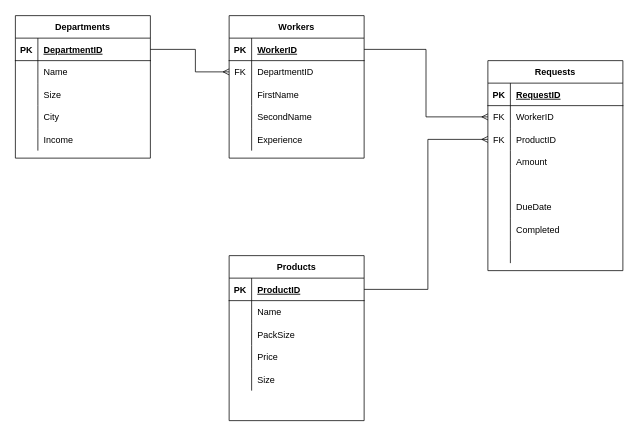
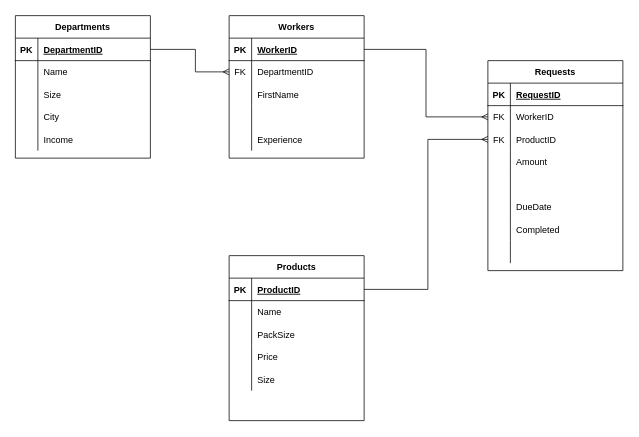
  <mxCell id="0" />
  <mxCell id="1" parent="0" />
  <mxCell id="2" value="Requests" style="shape=table;startSize=30;container=1;collapsible=1;childLayout=tableLayout;fixedRows=1;rowLines=0;fontStyle=1;align=center;resizeLast=1;" parent="1" vertex="1"><mxGeometry x="650" y="80" width="180" height="280" as="geometry" /></mxCell>
  <mxCell id="3" value="" style="shape=partialRectangle;collapsible=0;dropTarget=0;pointerEvents=0;fillColor=none;top=0;left=0;bottom=1;right=0;points=[[0,0.5],[1,0.5]];portConstraint=eastwest;" parent="2" vertex="1"><mxGeometry y="30" width="180" height="30" as="geometry" /></mxCell>
  <mxCell id="4" value="PK" style="shape=partialRectangle;connectable=0;fillColor=none;top=0;left=0;bottom=0;right=0;fontStyle=1;overflow=hidden;" parent="3" vertex="1"><mxGeometry width="30" height="30" as="geometry" /></mxCell>
  <mxCell id="5" value="RequestID" style="shape=partialRectangle;connectable=0;fillColor=none;top=0;left=0;bottom=0;right=0;align=left;spacingLeft=6;fontStyle=5;overflow=hidden;" parent="3" vertex="1"><mxGeometry x="30" width="150" height="30" as="geometry" /></mxCell>
  <mxCell id="6" value="" style="shape=partialRectangle;collapsible=0;dropTarget=0;pointerEvents=0;fillColor=none;top=0;left=0;bottom=0;right=0;points=[[0,0.5],[1,0.5]];portConstraint=eastwest;" parent="2" vertex="1"><mxGeometry y="60" width="180" height="30" as="geometry" /></mxCell>
  <mxCell id="7" value="FK" style="shape=partialRectangle;connectable=0;fillColor=none;top=0;left=0;bottom=0;right=0;editable=1;overflow=hidden;" parent="6" vertex="1"><mxGeometry width="30" height="30" as="geometry" /></mxCell>
  <mxCell id="8" value="WorkerID" style="shape=partialRectangle;connectable=0;fillColor=none;top=0;left=0;bottom=0;right=0;align=left;spacingLeft=6;overflow=hidden;" parent="6" vertex="1"><mxGeometry x="30" width="150" height="30" as="geometry" /></mxCell>
  <mxCell id="9" style="shape=partialRectangle;collapsible=0;dropTarget=0;pointerEvents=0;fillColor=none;top=0;left=0;bottom=0;right=0;points=[[0,0.5],[1,0.5]];portConstraint=eastwest;" parent="2" vertex="1"><mxGeometry y="90" width="180" height="30" as="geometry" /></mxCell>
  <mxCell id="10" value="FK" style="shape=partialRectangle;connectable=0;fillColor=none;top=0;left=0;bottom=0;right=0;editable=1;overflow=hidden;" parent="9" vertex="1"><mxGeometry width="30" height="30" as="geometry" /></mxCell>
  <mxCell id="11" value="ProductID" style="shape=partialRectangle;connectable=0;fillColor=none;top=0;left=0;bottom=0;right=0;align=left;spacingLeft=6;overflow=hidden;" parent="9" vertex="1"><mxGeometry x="30" width="150" height="30" as="geometry" /></mxCell>
  <mxCell id="12" value="" style="shape=partialRectangle;collapsible=0;dropTarget=0;pointerEvents=0;fillColor=none;top=0;left=0;bottom=0;right=0;points=[[0,0.5],[1,0.5]];portConstraint=eastwest;" parent="2" vertex="1"><mxGeometry y="120" width="180" height="30" as="geometry" /></mxCell>
  <mxCell id="13" value="" style="shape=partialRectangle;connectable=0;fillColor=none;top=0;left=0;bottom=0;right=0;editable=1;overflow=hidden;" parent="12" vertex="1"><mxGeometry width="30" height="30" as="geometry" /></mxCell>
  <mxCell id="14" value="Amount" style="shape=partialRectangle;connectable=0;fillColor=none;top=0;left=0;bottom=0;right=0;align=left;spacingLeft=6;overflow=hidden;" parent="12" vertex="1"><mxGeometry x="30" width="150" height="30" as="geometry" /></mxCell>
  <mxCell id="15" style="shape=partialRectangle;collapsible=0;dropTarget=0;pointerEvents=0;fillColor=none;top=0;left=0;bottom=0;right=0;points=[[0,0.5],[1,0.5]];portConstraint=eastwest;" parent="2" vertex="1"><mxGeometry y="150" width="180" height="30" as="geometry" /></mxCell>
  <mxCell id="16" style="shape=partialRectangle;connectable=0;fillColor=none;top=0;left=0;bottom=0;right=0;editable=1;overflow=hidden;" parent="15" vertex="1"><mxGeometry width="30" height="30" as="geometry" /></mxCell>
  <mxCell id="17" style="shape=partialRectangle;collapsible=0;dropTarget=0;pointerEvents=0;fillColor=none;top=0;left=0;bottom=0;right=0;points=[[0,0.5],[1,0.5]];portConstraint=eastwest;" parent="2" vertex="1"><mxGeometry y="180" width="180" height="30" as="geometry" /></mxCell>
  <mxCell id="18" style="shape=partialRectangle;connectable=0;fillColor=none;top=0;left=0;bottom=0;right=0;editable=1;overflow=hidden;" parent="17" vertex="1"><mxGeometry width="30" height="30" as="geometry" /></mxCell>
  <mxCell id="19" value="DueDate" style="shape=partialRectangle;connectable=0;fillColor=none;top=0;left=0;bottom=0;right=0;align=left;spacingLeft=6;overflow=hidden;" parent="17" vertex="1"><mxGeometry x="30" width="150" height="30" as="geometry" /></mxCell>
  <mxCell id="20" value="" style="shape=partialRectangle;collapsible=0;dropTarget=0;pointerEvents=0;fillColor=none;top=0;left=0;bottom=0;right=0;points=[[0,0.5],[1,0.5]];portConstraint=eastwest;" parent="2" vertex="1"><mxGeometry y="210" width="180" height="30" as="geometry" /></mxCell>
  <mxCell id="21" value="" style="shape=partialRectangle;connectable=0;fillColor=none;top=0;left=0;bottom=0;right=0;editable=1;overflow=hidden;" parent="20" vertex="1"><mxGeometry width="30" height="30" as="geometry" /></mxCell>
  <mxCell id="22" value="Completed" style="shape=partialRectangle;connectable=0;fillColor=none;top=0;left=0;bottom=0;right=0;align=left;spacingLeft=6;overflow=hidden;" parent="20" vertex="1"><mxGeometry x="30" width="150" height="30" as="geometry" /></mxCell>
  <mxCell id="23" style="shape=partialRectangle;collapsible=0;dropTarget=0;pointerEvents=0;fillColor=none;top=0;left=0;bottom=0;right=0;points=[[0,0.5],[1,0.5]];portConstraint=eastwest;" parent="2" vertex="1"><mxGeometry y="240" width="180" height="30" as="geometry" /></mxCell>
  <mxCell id="24" style="shape=partialRectangle;connectable=0;fillColor=none;top=0;left=0;bottom=0;right=0;editable=1;overflow=hidden;" parent="23" vertex="1"><mxGeometry width="30" height="30" as="geometry" /></mxCell>
  <mxCell id="25" value="" style="shape=partialRectangle;connectable=0;fillColor=none;top=0;left=0;bottom=0;right=0;align=left;spacingLeft=6;overflow=hidden;" parent="23" vertex="1"><mxGeometry x="30" width="150" height="30" as="geometry" /></mxCell>
  <mxCell id="26" style="edgeStyle=orthogonalEdgeStyle;rounded=0;orthogonalLoop=1;jettySize=auto;html=1;exitX=1;exitY=0.5;exitDx=0;exitDy=0;endArrow=ERmany;endFill=0;entryX=0;entryY=0.5;entryDx=0;entryDy=0;" parent="1" source="28" target="6" edge="1"><mxGeometry relative="1" as="geometry"><mxPoint x="560" y="0" as="targetPoint" /></mxGeometry></mxCell>
  <mxCell id="27" value="Workers" style="shape=table;startSize=30;container=1;collapsible=1;childLayout=tableLayout;fixedRows=1;rowLines=0;fontStyle=1;align=center;resizeLast=1;" parent="1" vertex="1"><mxGeometry x="305" y="20" width="180" height="190" as="geometry" /></mxCell>
  <mxCell id="28" value="" style="shape=partialRectangle;collapsible=0;dropTarget=0;pointerEvents=0;fillColor=none;top=0;left=0;bottom=1;right=0;points=[[0,0.5],[1,0.5]];portConstraint=eastwest;" parent="27" vertex="1"><mxGeometry y="30" width="180" height="30" as="geometry" /></mxCell>
  <mxCell id="29" value="PK" style="shape=partialRectangle;connectable=0;fillColor=none;top=0;left=0;bottom=0;right=0;fontStyle=1;overflow=hidden;" parent="28" vertex="1"><mxGeometry width="30" height="30" as="geometry" /></mxCell>
  <mxCell id="30" value="WorkerID" style="shape=partialRectangle;connectable=0;fillColor=none;top=0;left=0;bottom=0;right=0;align=left;spacingLeft=6;fontStyle=5;overflow=hidden;" parent="28" vertex="1"><mxGeometry x="30" width="150" height="30" as="geometry" /></mxCell>
  <mxCell id="31" value="" style="shape=partialRectangle;collapsible=0;dropTarget=0;pointerEvents=0;fillColor=none;top=0;left=0;bottom=0;right=0;points=[[0,0.5],[1,0.5]];portConstraint=eastwest;" parent="27" vertex="1"><mxGeometry y="60" width="180" height="30" as="geometry" /></mxCell>
  <mxCell id="32" value="FK" style="shape=partialRectangle;connectable=0;fillColor=none;top=0;left=0;bottom=0;right=0;editable=1;overflow=hidden;" parent="31" vertex="1"><mxGeometry width="30" height="30" as="geometry" /></mxCell>
  <mxCell id="33" value="DepartmentID" style="shape=partialRectangle;connectable=0;fillColor=none;top=0;left=0;bottom=0;right=0;align=left;spacingLeft=6;overflow=hidden;" parent="31" vertex="1"><mxGeometry x="30" width="150" height="30" as="geometry" /></mxCell>
  <mxCell id="34" value="" style="shape=partialRectangle;collapsible=0;dropTarget=0;pointerEvents=0;fillColor=none;top=0;left=0;bottom=0;right=0;points=[[0,0.5],[1,0.5]];portConstraint=eastwest;" parent="27" vertex="1"><mxGeometry y="90" width="180" height="30" as="geometry" /></mxCell>
  <mxCell id="35" value="" style="shape=partialRectangle;connectable=0;fillColor=none;top=0;left=0;bottom=0;right=0;editable=1;overflow=hidden;" parent="34" vertex="1"><mxGeometry width="30" height="30" as="geometry" /></mxCell>
  <mxCell id="36" value="FirstName" style="shape=partialRectangle;connectable=0;fillColor=none;top=0;left=0;bottom=0;right=0;align=left;spacingLeft=6;overflow=hidden;" parent="34" vertex="1"><mxGeometry x="30" width="150" height="30" as="geometry" /></mxCell>
  <mxCell id="37" style="shape=partialRectangle;collapsible=0;dropTarget=0;pointerEvents=0;fillColor=none;top=0;left=0;bottom=0;right=0;points=[[0,0.5],[1,0.5]];portConstraint=eastwest;" parent="27" vertex="1"><mxGeometry y="120" width="180" height="30" as="geometry" /></mxCell>
  <mxCell id="38" style="shape=partialRectangle;connectable=0;fillColor=none;top=0;left=0;bottom=0;right=0;editable=1;overflow=hidden;" parent="37" vertex="1"><mxGeometry width="30" height="30" as="geometry" /></mxCell>
- <mxCell id="39" value="SecondName" style="shape=partialRectangle;connectable=0;fillColor=none;top=0;left=0;bottom=0;right=0;align=left;spacingLeft=6;overflow=hidden;" parent="37" vertex="1"><mxGeometry x="30" width="150" height="30" as="geometry" /></mxCell>
  <mxCell id="40" style="shape=partialRectangle;collapsible=0;dropTarget=0;pointerEvents=0;fillColor=none;top=0;left=0;bottom=0;right=0;points=[[0,0.5],[1,0.5]];portConstraint=eastwest;" parent="27" vertex="1"><mxGeometry y="150" width="180" height="30" as="geometry" /></mxCell>
  <mxCell id="41" style="shape=partialRectangle;connectable=0;fillColor=none;top=0;left=0;bottom=0;right=0;editable=1;overflow=hidden;" parent="40" vertex="1"><mxGeometry width="30" height="30" as="geometry" /></mxCell>
  <mxCell id="42" value="Experience" style="shape=partialRectangle;connectable=0;fillColor=none;top=0;left=0;bottom=0;right=0;align=left;spacingLeft=6;overflow=hidden;" parent="40" vertex="1"><mxGeometry x="30" width="150" height="30" as="geometry" /></mxCell>
  <mxCell id="43" style="edgeStyle=orthogonalEdgeStyle;rounded=0;orthogonalLoop=1;jettySize=auto;html=1;exitX=1;exitY=0.5;exitDx=0;exitDy=0;endArrow=ERmany;endFill=0;entryX=0;entryY=0.5;entryDx=0;entryDy=0;" parent="1" source="45" target="9" edge="1"><mxGeometry relative="1" as="geometry"><mxPoint x="740" y="210" as="targetPoint" /><mxPoint x="510" y="285" as="sourcePoint" /><Array as="points"><mxPoint x="570" y="385" /><mxPoint x="570" y="185" /></Array></mxGeometry></mxCell>
  <mxCell id="44" value="Products" style="shape=table;startSize=30;container=1;collapsible=1;childLayout=tableLayout;fixedRows=1;rowLines=0;fontStyle=1;align=center;resizeLast=1;" parent="1" vertex="1"><mxGeometry x="305" y="340" width="180" height="220" as="geometry" /></mxCell>
  <mxCell id="45" value="" style="shape=partialRectangle;collapsible=0;dropTarget=0;pointerEvents=0;fillColor=none;top=0;left=0;bottom=1;right=0;points=[[0,0.5],[1,0.5]];portConstraint=eastwest;" parent="44" vertex="1"><mxGeometry y="30" width="180" height="30" as="geometry" /></mxCell>
  <mxCell id="46" value="PK" style="shape=partialRectangle;connectable=0;fillColor=none;top=0;left=0;bottom=0;right=0;fontStyle=1;overflow=hidden;" parent="45" vertex="1"><mxGeometry width="30" height="30" as="geometry" /></mxCell>
  <mxCell id="47" value="ProductID" style="shape=partialRectangle;connectable=0;fillColor=none;top=0;left=0;bottom=0;right=0;align=left;spacingLeft=6;fontStyle=5;overflow=hidden;" parent="45" vertex="1"><mxGeometry x="30" width="150" height="30" as="geometry" /></mxCell>
  <mxCell id="48" style="shape=partialRectangle;collapsible=0;dropTarget=0;pointerEvents=0;fillColor=none;top=0;left=0;bottom=0;right=0;points=[[0,0.5],[1,0.5]];portConstraint=eastwest;" parent="44" vertex="1"><mxGeometry y="60" width="180" height="30" as="geometry" /></mxCell>
  <mxCell id="49" value="" style="shape=partialRectangle;connectable=0;fillColor=none;top=0;left=0;bottom=0;right=0;editable=1;overflow=hidden;" parent="48" vertex="1"><mxGeometry width="30" height="30" as="geometry" /></mxCell>
  <mxCell id="50" value="Name" style="shape=partialRectangle;connectable=0;fillColor=none;top=0;left=0;bottom=0;right=0;align=left;spacingLeft=6;overflow=hidden;" parent="48" vertex="1"><mxGeometry x="30" width="150" height="30" as="geometry" /></mxCell>
  <mxCell id="51" value="" style="shape=partialRectangle;collapsible=0;dropTarget=0;pointerEvents=0;fillColor=none;top=0;left=0;bottom=0;right=0;points=[[0,0.5],[1,0.5]];portConstraint=eastwest;" parent="44" vertex="1"><mxGeometry y="90" width="180" height="30" as="geometry" /></mxCell>
  <mxCell id="52" value="" style="shape=partialRectangle;connectable=0;fillColor=none;top=0;left=0;bottom=0;right=0;editable=1;overflow=hidden;" parent="51" vertex="1"><mxGeometry width="30" height="30" as="geometry" /></mxCell>
  <mxCell id="53" value="PackSize" style="shape=partialRectangle;connectable=0;fillColor=none;top=0;left=0;bottom=0;right=0;align=left;spacingLeft=6;overflow=hidden;" parent="51" vertex="1"><mxGeometry x="30" width="150" height="30" as="geometry" /></mxCell>
  <mxCell id="54" value="" style="shape=partialRectangle;collapsible=0;dropTarget=0;pointerEvents=0;fillColor=none;top=0;left=0;bottom=0;right=0;points=[[0,0.5],[1,0.5]];portConstraint=eastwest;" parent="44" vertex="1"><mxGeometry y="120" width="180" height="30" as="geometry" /></mxCell>
  <mxCell id="55" value="" style="shape=partialRectangle;connectable=0;fillColor=none;top=0;left=0;bottom=0;right=0;editable=1;overflow=hidden;" parent="54" vertex="1"><mxGeometry width="30" height="30" as="geometry" /></mxCell>
  <mxCell id="56" value="Price" style="shape=partialRectangle;connectable=0;fillColor=none;top=0;left=0;bottom=0;right=0;align=left;spacingLeft=6;overflow=hidden;" parent="54" vertex="1"><mxGeometry x="30" width="150" height="30" as="geometry" /></mxCell>
  <mxCell id="57" value="" style="shape=partialRectangle;collapsible=0;dropTarget=0;pointerEvents=0;fillColor=none;top=0;left=0;bottom=0;right=0;points=[[0,0.5],[1,0.5]];portConstraint=eastwest;" parent="44" vertex="1"><mxGeometry y="150" width="180" height="30" as="geometry" /></mxCell>
  <mxCell id="58" value="" style="shape=partialRectangle;connectable=0;fillColor=none;top=0;left=0;bottom=0;right=0;editable=1;overflow=hidden;" parent="57" vertex="1"><mxGeometry width="30" height="30" as="geometry" /></mxCell>
  <mxCell id="59" value="Size" style="shape=partialRectangle;connectable=0;fillColor=none;top=0;left=0;bottom=0;right=0;align=left;spacingLeft=6;overflow=hidden;" parent="57" vertex="1"><mxGeometry x="30" width="150" height="30" as="geometry" /></mxCell>
  <mxCell id="60" value="" style="shape=partialRectangle;collapsible=0;dropTarget=0;pointerEvents=0;fillColor=none;top=0;left=0;bottom=0;right=0;points=[[0,0.5],[1,0.5]];portConstraint=eastwest;" parent="44" vertex="1"><mxGeometry y="180" width="180" height="30" as="geometry" /></mxCell>
  <mxCell id="61" value="" style="shape=partialRectangle;connectable=0;fillColor=none;top=0;left=0;bottom=0;right=0;editable=1;overflow=hidden;" parent="60" vertex="1"><mxGeometry width="30" height="30" as="geometry" /></mxCell>
  <mxCell id="62" value="Departments" style="shape=table;startSize=30;container=1;collapsible=1;childLayout=tableLayout;fixedRows=1;rowLines=0;fontStyle=1;align=center;resizeLast=1;" parent="1" vertex="1"><mxGeometry x="20" y="20" width="180" height="190" as="geometry" /></mxCell>
  <mxCell id="63" value="" style="shape=partialRectangle;collapsible=0;dropTarget=0;pointerEvents=0;fillColor=none;top=0;left=0;bottom=1;right=0;points=[[0,0.5],[1,0.5]];portConstraint=eastwest;" parent="62" vertex="1"><mxGeometry y="30" width="180" height="30" as="geometry" /></mxCell>
  <mxCell id="64" value="PK" style="shape=partialRectangle;connectable=0;fillColor=none;top=0;left=0;bottom=0;right=0;fontStyle=1;overflow=hidden;" parent="63" vertex="1"><mxGeometry width="30" height="30" as="geometry" /></mxCell>
  <mxCell id="65" value="DepartmentID" style="shape=partialRectangle;connectable=0;fillColor=none;top=0;left=0;bottom=0;right=0;align=left;spacingLeft=6;fontStyle=5;overflow=hidden;" parent="63" vertex="1"><mxGeometry x="30" width="150" height="30" as="geometry" /></mxCell>
  <mxCell id="66" value="" style="shape=partialRectangle;collapsible=0;dropTarget=0;pointerEvents=0;fillColor=none;top=0;left=0;bottom=0;right=0;points=[[0,0.5],[1,0.5]];portConstraint=eastwest;" parent="62" vertex="1"><mxGeometry y="60" width="180" height="30" as="geometry" /></mxCell>
  <mxCell id="67" value="" style="shape=partialRectangle;connectable=0;fillColor=none;top=0;left=0;bottom=0;right=0;editable=1;overflow=hidden;" parent="66" vertex="1"><mxGeometry width="30" height="30" as="geometry" /></mxCell>
  <mxCell id="68" value="Name" style="shape=partialRectangle;connectable=0;fillColor=none;top=0;left=0;bottom=0;right=0;align=left;spacingLeft=6;overflow=hidden;" parent="66" vertex="1"><mxGeometry x="30" width="150" height="30" as="geometry" /></mxCell>
  <mxCell id="69" value="" style="shape=partialRectangle;collapsible=0;dropTarget=0;pointerEvents=0;fillColor=none;top=0;left=0;bottom=0;right=0;points=[[0,0.5],[1,0.5]];portConstraint=eastwest;" parent="62" vertex="1"><mxGeometry y="90" width="180" height="30" as="geometry" /></mxCell>
  <mxCell id="70" value="" style="shape=partialRectangle;connectable=0;fillColor=none;top=0;left=0;bottom=0;right=0;editable=1;overflow=hidden;" parent="69" vertex="1"><mxGeometry width="30" height="30" as="geometry" /></mxCell>
  <mxCell id="71" value="Size" style="shape=partialRectangle;connectable=0;fillColor=none;top=0;left=0;bottom=0;right=0;align=left;spacingLeft=6;overflow=hidden;" parent="69" vertex="1"><mxGeometry x="30" width="150" height="30" as="geometry" /></mxCell>
  <mxCell id="72" style="shape=partialRectangle;collapsible=0;dropTarget=0;pointerEvents=0;fillColor=none;top=0;left=0;bottom=0;right=0;points=[[0,0.5],[1,0.5]];portConstraint=eastwest;" parent="62" vertex="1"><mxGeometry y="120" width="180" height="30" as="geometry" /></mxCell>
  <mxCell id="73" style="shape=partialRectangle;connectable=0;fillColor=none;top=0;left=0;bottom=0;right=0;editable=1;overflow=hidden;" parent="72" vertex="1"><mxGeometry width="30" height="30" as="geometry" /></mxCell>
  <mxCell id="74" value="City" style="shape=partialRectangle;connectable=0;fillColor=none;top=0;left=0;bottom=0;right=0;align=left;spacingLeft=6;overflow=hidden;" parent="72" vertex="1"><mxGeometry x="30" width="150" height="30" as="geometry" /></mxCell>
  <mxCell id="75" value="" style="shape=partialRectangle;collapsible=0;dropTarget=0;pointerEvents=0;fillColor=none;top=0;left=0;bottom=0;right=0;points=[[0,0.5],[1,0.5]];portConstraint=eastwest;" parent="62" vertex="1"><mxGeometry y="150" width="180" height="30" as="geometry" /></mxCell>
  <mxCell id="76" value="" style="shape=partialRectangle;connectable=0;fillColor=none;top=0;left=0;bottom=0;right=0;editable=1;overflow=hidden;" parent="75" vertex="1"><mxGeometry width="30" height="30" as="geometry" /></mxCell>
  <mxCell id="77" value="Income" style="shape=partialRectangle;connectable=0;fillColor=none;top=0;left=0;bottom=0;right=0;align=left;spacingLeft=6;overflow=hidden;" parent="75" vertex="1"><mxGeometry x="30" width="150" height="30" as="geometry" /></mxCell>
  <mxCell id="78" style="edgeStyle=orthogonalEdgeStyle;rounded=0;orthogonalLoop=1;jettySize=auto;html=1;exitX=1;exitY=0.5;exitDx=0;exitDy=0;endArrow=ERmany;endFill=0;entryX=0;entryY=0.5;entryDx=0;entryDy=0;" parent="1" source="63" target="31" edge="1"><mxGeometry relative="1" as="geometry"><mxPoint x="485" y="210" as="targetPoint" /><mxPoint x="195" y="355" as="sourcePoint" /><Array as="points"><mxPoint x="260" y="65" /><mxPoint x="260" y="95" /></Array></mxGeometry></mxCell>
